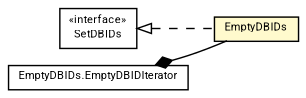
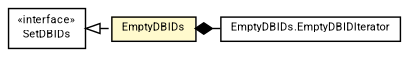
  digraph {
    nodesep=0.15
    rankdir=LR
    ranksep=0.25
    node [fontcolor=black fontname=Roboto fontsize=8 margin=0 shape=plaintext]
    edge [color=black dir=back fontname=Roboto fontsize=7 labelfontname=Roboto labelfontsize=7]
    n1 [height=0 label=<<table title="de.lmu.ifi.dbs.elki.database.ids.SetDBIDs" border="0" cellborder="1" cellspacing="0" cellpadding="2" href="SetDBIDs.html" target="_parent"> 		<tr><td><table border="0" cellspacing="0" cellpadding="1"> 		<tr><td align="center" balign="center"> &#171;interface&#187; </td></tr> 		<tr><td align="center" balign="center"> <font face="Roboto">SetDBIDs</font> </td></tr> 		</table></td></tr> 		</table>> width=0]
    n2 [height=0 label=<<table title="de.lmu.ifi.dbs.elki.database.ids.EmptyDBIDs" border="0" cellborder="1" cellspacing="0" cellpadding="2" bgcolor="lemonChiffon" href="EmptyDBIDs.html" target="_parent"> 		<tr><td><table border="0" cellspacing="0" cellpadding="1"> 		<tr><td align="center" balign="center"> <font face="Roboto">EmptyDBIDs</font> </td></tr> 		</table></td></tr> 		</table>> width=0]
    n3 [height=0 label=<<table title="de.lmu.ifi.dbs.elki.database.ids.EmptyDBIDs.EmptyDBIDIterator" border="0" cellborder="1" cellspacing="0" cellpadding="2" href="EmptyDBIDs.EmptyDBIDIterator.html" target="_parent"> 		<tr><td><table border="0" cellspacing="0" cellpadding="1"> 		<tr><td align="center" balign="center"> <font face="Roboto">EmptyDBIDs.EmptyDBIDIterator</font> </td></tr> 		</table></td></tr> 		</table>> width=0]
    n1 -> n2 [arrowtail=empty style=dashed weight=9]
-   n3 -> n2 [arrowhead=none arrowtail=diamond weight=6]
+   n2 -> n3 [arrowhead=none arrowtail=diamond weight=6]
  }
